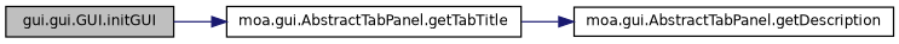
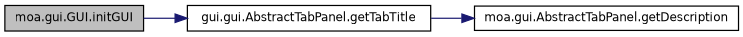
  digraph {
    rankdir=LR
    node [color=black fillcolor=white fontname=Helvetica fontsize=10 shape=record style=filled]
    edge [color=midnightblue fontname=Helvetica fontsize=10 labelfontname=Helvetica labelfontsize=10 style=solid]
-   n1 [fillcolor=grey75 fontcolor=black height=0.2 label="gui.gui.GUI.initGUI" width=0.4]
-   n2 [height=0.2 label="moa.gui.AbstractTabPanel.getTabTitle" width=0.4]
+   n1 [fillcolor=grey75 fontcolor=black height=0.2 label="moa.gui.GUI.initGUI" width=0.4]
+   n2 [height=0.2 label="gui.gui.AbstractTabPanel.getTabTitle" width=0.4]
    n3 [height=0.2 label="moa.gui.AbstractTabPanel.getDescription" width=0.4]
    n1 -> n2
    n2 -> n3
  }
